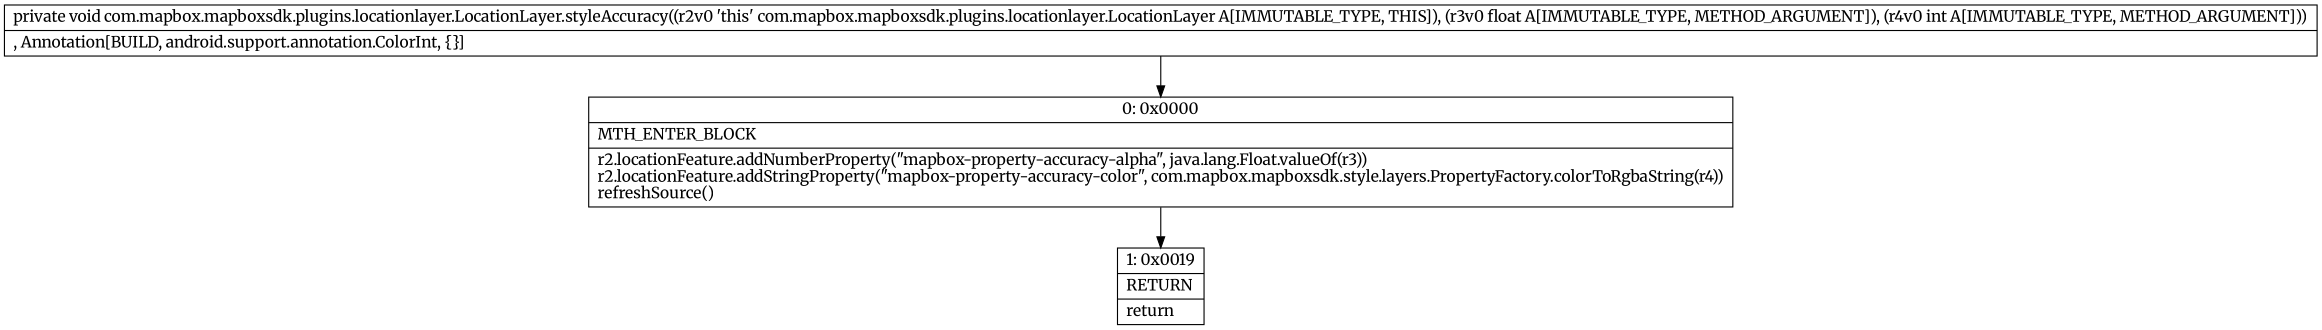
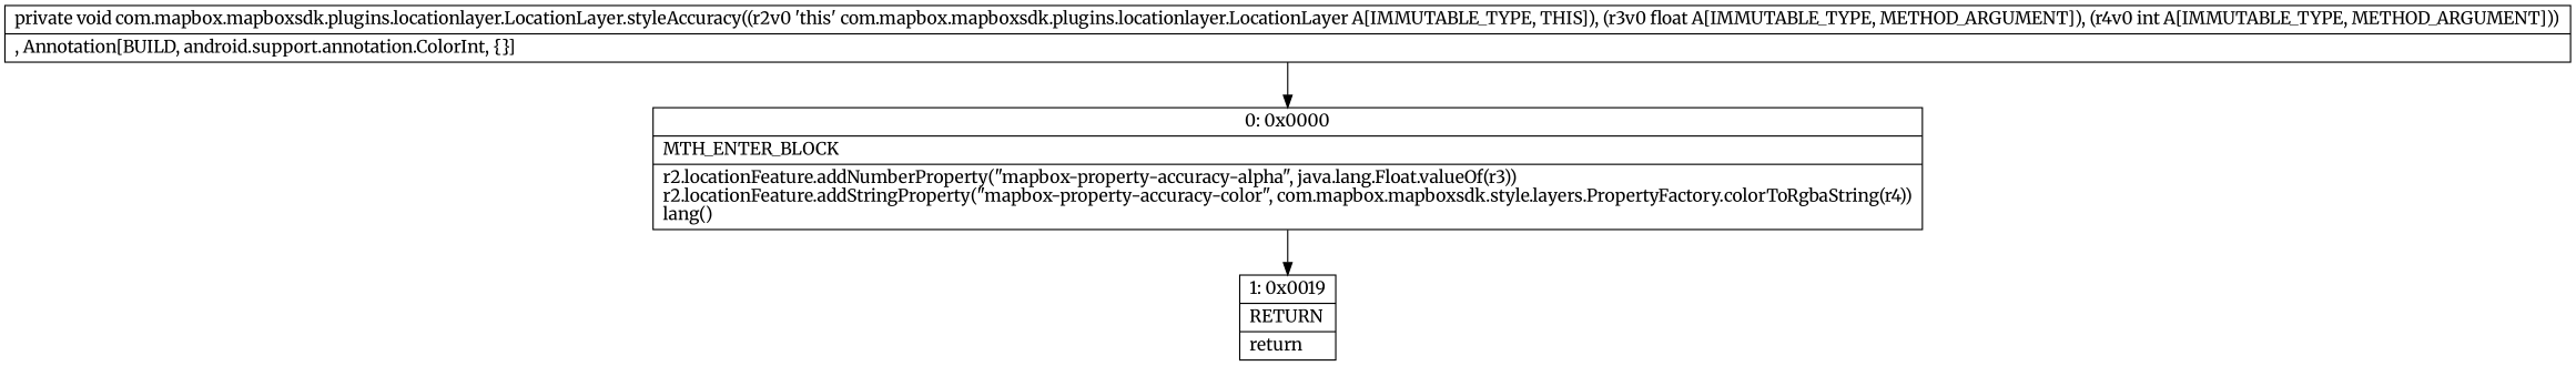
  digraph {
    fontname=Merriweather
    node [shape=record fontname=Merriweather]
    edge [fontname=Merriweather]
-   n1 [label="{0\:\ 0x0000|MTH_ENTER_BLOCK\l|r2.locationFeature.addNumberProperty(\"mapbox\-property\-accuracy\-alpha\", java.lang.Float.valueOf(r3))\lr2.locationFeature.addStringProperty(\"mapbox\-property\-accuracy\-color\", com.mapbox.mapboxsdk.style.layers.PropertyFactory.colorToRgbaString(r4))\lrefreshSource()\l}"]
+   n1 [label="{0\:\ 0x0000|MTH_ENTER_BLOCK\l|r2.locationFeature.addNumberProperty(\"mapbox\-property\-accuracy\-alpha\", java.lang.Float.valueOf(r3))\lr2.locationFeature.addStringProperty(\"mapbox\-property\-accuracy\-color\", com.mapbox.mapboxsdk.style.layers.PropertyFactory.colorToRgbaString(r4))\llang()\l}"]
    n2 [label="{1\:\ 0x0019|RETURN\l|return\l}"]
    n3 [label="{private void com.mapbox.mapboxsdk.plugins.locationlayer.LocationLayer.styleAccuracy((r2v0 'this' com.mapbox.mapboxsdk.plugins.locationlayer.LocationLayer A[IMMUTABLE_TYPE, THIS]), (r3v0 float A[IMMUTABLE_TYPE, METHOD_ARGUMENT]), (r4v0 int A[IMMUTABLE_TYPE, METHOD_ARGUMENT]))  | , Annotation[BUILD, android.support.annotation.ColorInt, \{\}]\l}"]
    n1 -> n2
    n3 -> n1
  }
